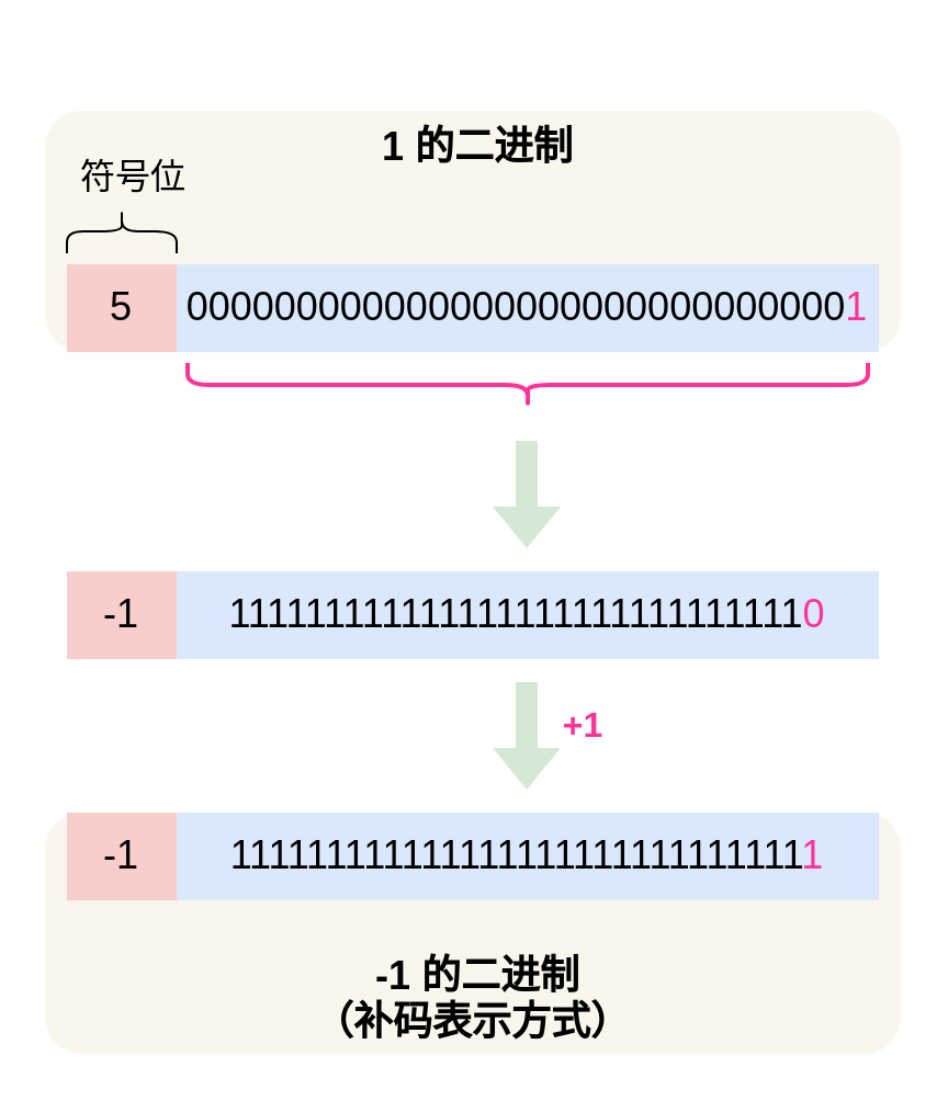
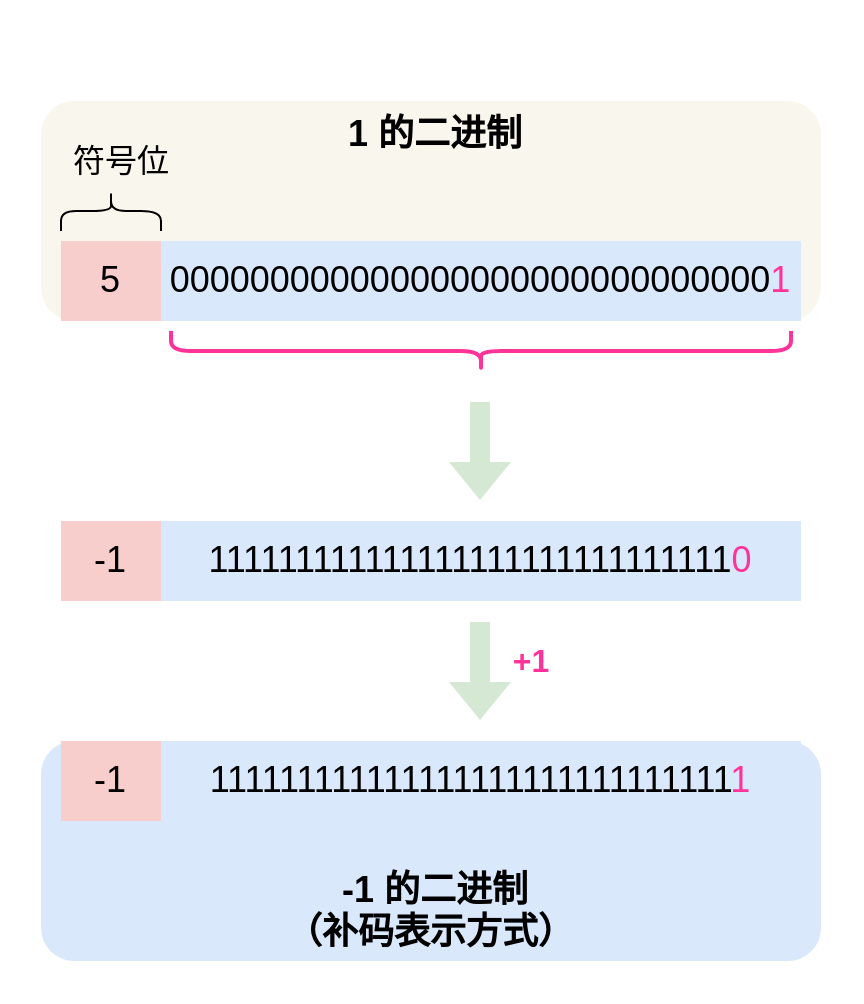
  <mxCell id="0" />
  <mxCell id="1" parent="0" />
- <mxCell id="2" value="&lt;font style=&quot;font-size: 18px&quot;&gt;&lt;b&gt;&amp;nbsp;-1 的二进制&lt;br&gt;（补码表示方式）&lt;/b&gt;&lt;/font&gt;" style="rounded=1;whiteSpace=wrap;html=1;fontSize=16;verticalAlign=bottom;fillColor=#f9f7ed;strokeColor=none;" vertex="1" parent="1"><mxGeometry x="20" y="370" width="390" height="110" as="geometry" /></mxCell>
+ <mxCell id="2" value="&lt;font style=&quot;font-size: 18px&quot;&gt;&lt;b&gt;&amp;nbsp;-1 的二进制&lt;br&gt;（补码表示方式）&lt;/b&gt;&lt;/font&gt;" style="rounded=1;whiteSpace=wrap;html=1;fontSize=16;verticalAlign=bottom;fillColor=#dae8fc;strokeColor=none;" vertex="1" parent="1"><mxGeometry x="20" y="370" width="390" height="110" as="geometry" /></mxCell>
  <mxCell id="3" value="&lt;font size=&quot;1&quot;&gt;&lt;b style=&quot;font-size: 18px&quot;&gt;&amp;nbsp;1 的二进制&lt;/b&gt;&lt;/font&gt;" style="rounded=1;whiteSpace=wrap;html=1;fontSize=16;verticalAlign=top;fillColor=#f9f7ed;strokeColor=none;" vertex="1" parent="1"><mxGeometry x="20" y="50" width="390" height="110" as="geometry" /></mxCell>
  <mxCell id="4" value="-1" style="rounded=0;whiteSpace=wrap;html=1;fontSize=18;fillColor=#f8cecc;strokeColor=none;" vertex="1" parent="1"><mxGeometry x="30" y="260" width="50" height="40" as="geometry" /></mxCell>
  <mxCell id="5" value="111111111111111111111111111111&lt;font color=&quot;#ff3399&quot;&gt;0&lt;/font&gt;" style="rounded=0;whiteSpace=wrap;html=1;fontSize=18;fillColor=#dae8fc;strokeColor=none;" vertex="1" parent="1"><mxGeometry x="80" y="260" width="320" height="40" as="geometry" /></mxCell>
  <mxCell id="6" value="5" style="rounded=0;whiteSpace=wrap;html=1;fontSize=18;fillColor=#f8cecc;strokeColor=none;" vertex="1" parent="1"><mxGeometry x="30" y="120" width="50" height="40" as="geometry" /></mxCell>
  <mxCell id="7" value="000000000000000000000000000000&lt;font color=&quot;#ff3399&quot;&gt;1&lt;/font&gt;" style="rounded=0;whiteSpace=wrap;html=1;fontSize=18;fillColor=#dae8fc;strokeColor=none;" vertex="1" parent="1"><mxGeometry x="80" y="120" width="320" height="40" as="geometry" /></mxCell>
  <mxCell id="8" value="符号位" style="text;html=1;align=center;verticalAlign=middle;resizable=0;points=[];autosize=1;fontSize=16;" vertex="1" parent="1"><mxGeometry x="30" y="70" width="60" height="20" as="geometry" /></mxCell>
  <mxCell id="9" value="" style="shape=curlyBracket;whiteSpace=wrap;html=1;rounded=1;fontSize=16;rotation=90;" vertex="1" parent="1"><mxGeometry x="45" y="80" width="20" height="50" as="geometry" /></mxCell>
  <mxCell id="10" value="" style="shape=curlyBracket;whiteSpace=wrap;html=1;rounded=1;fontSize=16;rotation=-90;labelBackgroundColor=#ffffff;fontColor=#FF3399;strokeColor=#FF3399;strokeWidth=2;" vertex="1" parent="1"><mxGeometry x="230" y="20" width="20" height="310" as="geometry" /></mxCell>
  <mxCell id="11" value="" style="shape=flexArrow;endArrow=classic;html=1;fillColor=#d5e8d4;strokeColor=none;" edge="1" parent="1"><mxGeometry width="50" height="50" relative="1" as="geometry"><mxPoint x="239.5" y="200" as="sourcePoint" /><mxPoint x="239.5" y="250" as="targetPoint" /></mxGeometry></mxCell>
  <mxCell id="12" value="-1" style="rounded=0;whiteSpace=wrap;html=1;fontSize=18;fillColor=#f8cecc;strokeColor=none;" vertex="1" parent="1"><mxGeometry x="30" y="370" width="50" height="40" as="geometry" /></mxCell>
  <mxCell id="13" value="111111111111111111111111111111&lt;font color=&quot;#ff3399&quot;&gt;1&lt;/font&gt;" style="rounded=0;whiteSpace=wrap;html=1;fontSize=18;fillColor=#dae8fc;strokeColor=none;" vertex="1" parent="1"><mxGeometry x="80" y="370" width="320" height="40" as="geometry" /></mxCell>
  <mxCell id="14" value="" style="shape=flexArrow;endArrow=classic;html=1;fillColor=#d5e8d4;strokeColor=none;" edge="1" parent="1"><mxGeometry width="50" height="50" relative="1" as="geometry"><mxPoint x="239.5" y="310" as="sourcePoint" /><mxPoint x="239.5" y="360" as="targetPoint" /></mxGeometry></mxCell>
  <mxCell id="15" value="&lt;font style=&quot;font-size: 16px;&quot;&gt;+1&lt;/font&gt;" style="text;html=1;align=center;verticalAlign=middle;resizable=0;points=[];autosize=1;fontSize=16;fontStyle=1;fontColor=#FF3399;" vertex="1" parent="1"><mxGeometry x="250" y="320" width="30" height="20" as="geometry" /></mxCell>
